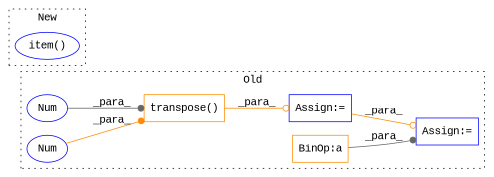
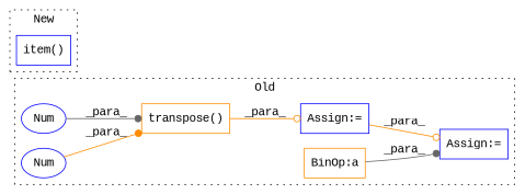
  digraph {
    rankdir=LR
    fontname="Liberation Mono"
    node [a=75 l=3 shape=box color=blue fontname="Liberation Mono"]
    edge [color=darkorange arrowhead=dot fontname="Liberation Mono"]
    n1 [l="26,1" label="transpose()" s="16919,16949" color=darkorange]
    n2 [a=76 l=1 label=Num s=16948 shape=ellipse]
    n3 [a=76 l=1 label=Num s=16945 shape=ellipse]
    n4 [a=68 label="Assign:=" s=17142]
    n5 [a=82 label="BinOp:a" s=16502 color=darkorange]
    n6 [a=68 label="Assign:=" s=16916]
-   n7 [l=10 label="item()" s=17117 shape=ellipse]
+   n7 [l=10 label="item()" s=17117]
    subgraph cluster_1 {
      label=Old
      style=dotted
      n1
      n2
      n3
      n4
      n5
      n6
    }
    subgraph cluster_2 {
      label=New
      style=dotted
      n7
    }
    n1 -> n6 [label=_para_ arrowhead=odot]
    n2 -> n1 [label=_para_ color=gray40]
    n3 -> n1 [label=_para_]
    n5 -> n4 [label=_para_ color=gray40]
    n6 -> n4 [label=_para_ arrowhead=odot]
  }
